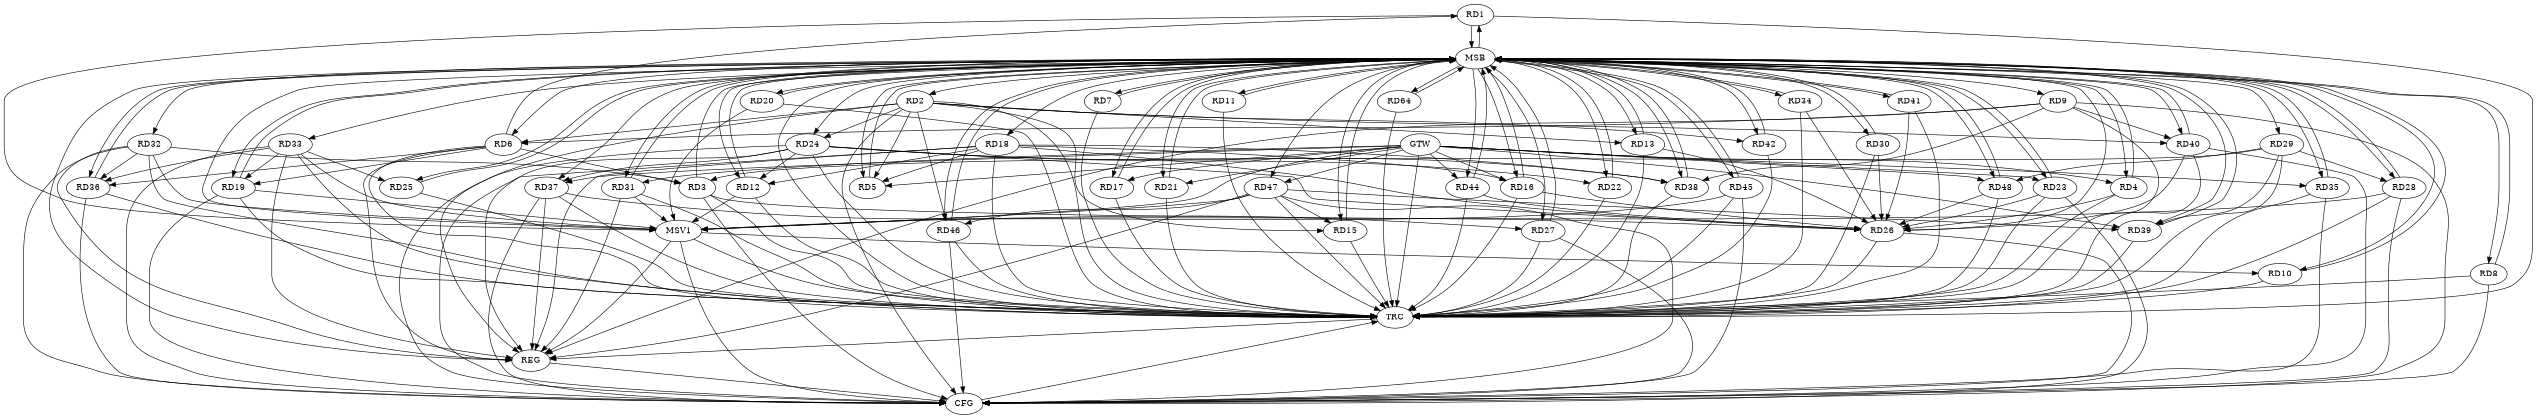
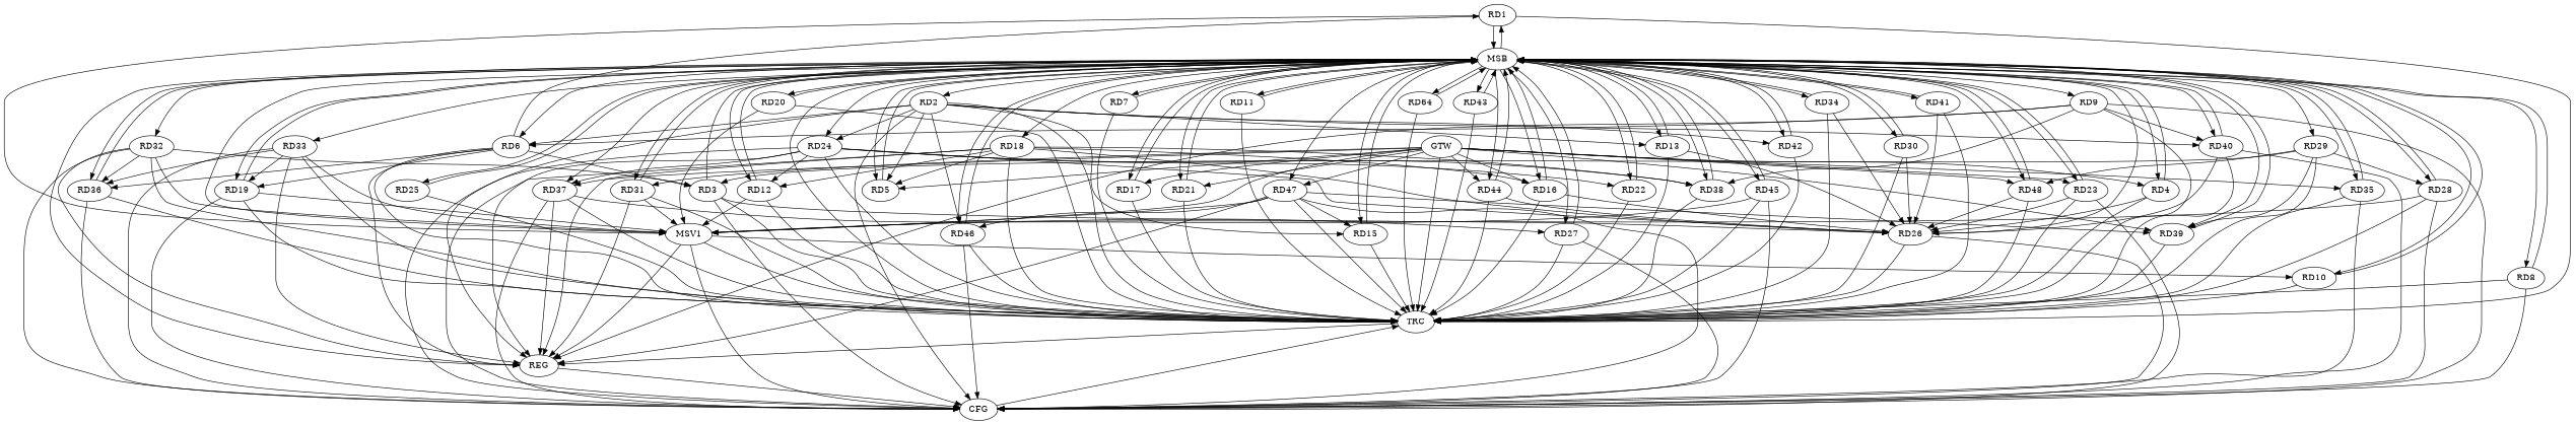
  strict digraph {
    n1 [label=RD1]
    n2 [label=MSB]
    n3 [label=TRC]
    n4 [label=MSV1]
    n5 [label=RD2]
    n6 [label=RD5]
    n7 [label=RD6]
    n8 [label=RD13]
    n9 [label=RD15]
    n10 [label=RD24]
    n11 [label=RD40]
    n12 [label=RD42]
    n13 [label=RD46]
    n14 [label=REG]
    n15 [label=RD4]
    n16 [label=RD19]
    n17 [label=RD36]
    n18 [label=RD7]
    n19 [label=RD8]
    n20 [label=RD9]
    n21 [label=RD38]
    n22 [label=RD10]
    n23 [label=RD11]
    n24 [label=RD12]
    n25 [label=RD64]
    n26 [label=RD16]
    n27 [label=RD17]
    n28 [label=RD18]
    n29 [label=RD20]
    n30 [label=RD21]
    n31 [label=RD22]
    n32 [label=RD23]
    n33 [label=RD37]
    n34 [label=RD25]
    n35 [label=RD27]
    n36 [label=RD28]
    n37 [label=RD29]
    n38 [label=RD39]
    n39 [label=RD48]
    n40 [label=RD30]
    n41 [label=RD31]
    n42 [label=RD32]
    n43 [label=RD33]
    n44 [label=RD34]
    n45 [label=RD35]
    n46 [label=RD41]
+   n47 [label=RD43]
    n48 [label=RD44]
    n49 [label=RD45]
    n50 [label=RD47]
    n51 [label=CFG]
    n52 [label=RD3]
    n53 [label=RD26]
    n54 [label=GTW]
    n1 -> n2
    n1 -> n3
    n1 -> n4
    n2 -> n1
    n2 -> n3
    n2 -> n4
    n2 -> n5
    n2 -> n6
    n2 -> n7
    n2 -> n8
    n2 -> n9
    n2 -> n10
    n2 -> n11
    n2 -> n12
    n2 -> n13
    n2 -> n14
    n2 -> n15
    n2 -> n16
    n2 -> n17
    n2 -> n18
    n2 -> n19
    n2 -> n20
    n2 -> n21
    n2 -> n22
    n2 -> n23
    n2 -> n24
    n2 -> n25
    n2 -> n26
    n2 -> n27
    n2 -> n28
    n2 -> n29
    n2 -> n30
    n2 -> n31
    n2 -> n32
    n2 -> n33
    n2 -> n34
    n2 -> n35
    n2 -> n36
    n2 -> n37
    n2 -> n38
    n2 -> n39
    n2 -> n40
    n2 -> n41
    n2 -> n42
    n2 -> n43
    n2 -> n44
    n2 -> n45
    n2 -> n46
+   n2 -> n47
    n2 -> n48
    n2 -> n49
    n2 -> n50
    n3 -> n14
    n4 -> n3
    n4 -> n14
    n4 -> n22
    n4 -> n51
    n5 -> n3
    n5 -> n6
    n5 -> n7
    n5 -> n8
    n5 -> n9
    n5 -> n10
    n5 -> n11
    n5 -> n12
    n5 -> n13
    n5 -> n14
    n5 -> n51
    n6 -> n2
    n7 -> n1
    n7 -> n3
    n7 -> n14
    n7 -> n16
    n7 -> n17
    n7 -> n52
    n8 -> n2
    n8 -> n3
    n8 -> n53
    n9 -> n2
    n9 -> n3
    n10 -> n3
    n10 -> n14
    n10 -> n21
    n10 -> n24
    n10 -> n31
    n10 -> n33
    n10 -> n51
    n10 -> n53
    n11 -> n2
    n11 -> n3
    n11 -> n51
    n11 -> n53
    n12 -> n2
    n12 -> n3
    n13 -> n2
    n13 -> n3
    n13 -> n51
    n14 -> n51
    n15 -> n2
    n15 -> n3
    n15 -> n53
    n16 -> n2
    n16 -> n3
    n16 -> n4
    n16 -> n51
    n17 -> n2
    n17 -> n3
    n17 -> n51
    n18 -> n2
    n18 -> n3
    n19 -> n2
    n19 -> n3
    n19 -> n51
    n20 -> n3
    n20 -> n7
    n20 -> n11
    n20 -> n14
    n20 -> n21
    n20 -> n51
    n21 -> n2
    n21 -> n3
    n22 -> n2
    n22 -> n3
    n23 -> n2
    n23 -> n3
    n24 -> n2
    n24 -> n3
    n24 -> n4
    n25 -> n2
    n25 -> n3
    n26 -> n2
    n26 -> n3
    n26 -> n53
    n27 -> n2
    n27 -> n3
    n28 -> n3
    n28 -> n6
    n28 -> n14
    n28 -> n21
    n28 -> n24
    n28 -> n26
    n28 -> n51
    n28 -> n53
    n29 -> n2
    n29 -> n3
    n29 -> n4
    n30 -> n2
    n30 -> n3
    n31 -> n2
    n31 -> n3
    n32 -> n2
    n32 -> n3
    n32 -> n51
    n32 -> n53
    n33 -> n3
    n33 -> n14
    n33 -> n35
    n33 -> n51
    n34 -> n2
    n34 -> n3
    n35 -> n2
    n35 -> n3
    n35 -> n51
    n36 -> n2
    n36 -> n3
    n36 -> n4
    n36 -> n51
    n37 -> n3
    n37 -> n36
    n37 -> n38
    n37 -> n39
    n37 -> n52
    n38 -> n2
    n38 -> n3
    n39 -> n2
    n39 -> n3
    n39 -> n53
    n40 -> n2
    n40 -> n3
    n40 -> n53
    n41 -> n2
    n41 -> n3
    n41 -> n4
    n41 -> n14
    n42 -> n3
    n42 -> n4
    n42 -> n14
    n42 -> n17
    n42 -> n51
    n42 -> n52
    n43 -> n3
    n43 -> n4
    n43 -> n14
    n43 -> n16
    n43 -> n17
-   n43 -> n34
    n43 -> n51
    n44 -> n2
    n44 -> n3
    n44 -> n53
    n45 -> n2
    n45 -> n3
    n45 -> n51
    n46 -> n2
    n46 -> n3
    n46 -> n53
+   n47 -> n2
+   n47 -> n3
    n48 -> n2
    n48 -> n3
    n48 -> n53
    n49 -> n2
    n49 -> n3
    n49 -> n4
    n49 -> n51
    n50 -> n3
    n50 -> n4
    n50 -> n9
    n50 -> n13
    n50 -> n14
    n50 -> n38
    n50 -> n51
    n51 -> n3
    n52 -> n2
    n52 -> n3
    n52 -> n51
    n52 -> n53
    n53 -> n2
    n53 -> n3
    n53 -> n51
    n54 -> n3
    n54 -> n4
    n54 -> n6
    n54 -> n15
    n54 -> n26
    n54 -> n27
    n54 -> n30
    n54 -> n32
    n54 -> n33
    n54 -> n38
    n54 -> n39
    n54 -> n41
    n54 -> n45
    n54 -> n48
    n54 -> n50
  }
